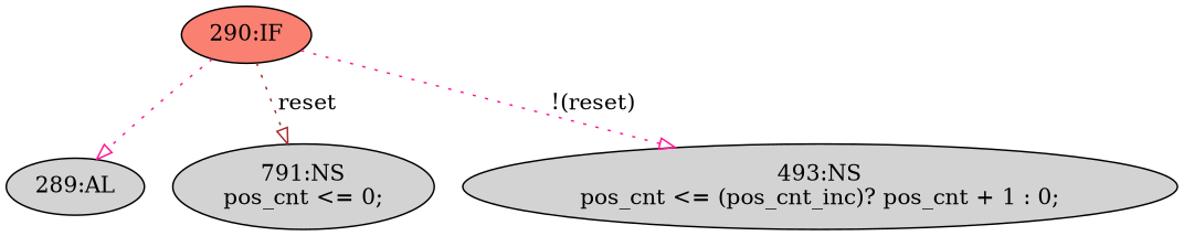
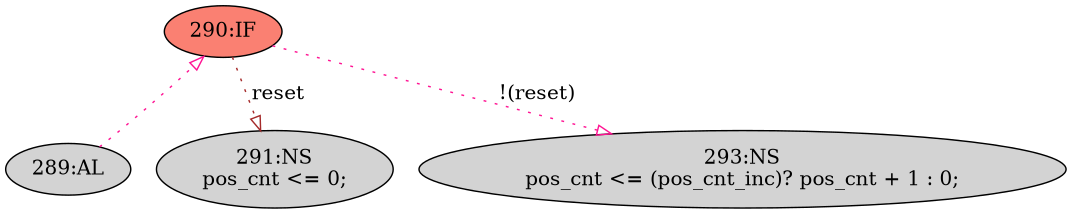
  strict digraph {
    node [fillcolor=lightgrey statements="[]" style=filled typ=NonblockingSubstitution]
    edge [arrowhead=onormal color=deeppink cond="['reset']" lineno=290 style=dotted]
-   n1 [ast="<pyverilog.vparser.ast.NonblockingSubstitution object at 0x7f2608cee390>" label="791:NS\npos_cnt <= 0;" statements="[<pyverilog.vparser.ast.NonblockingSubstitution object at 0x7f2608cee390>]"]
+   n1 [ast="<pyverilog.vparser.ast.NonblockingSubstitution object at 0x7f2608cee390>" label="291:NS\npos_cnt <= 0;" statements="[<pyverilog.vparser.ast.NonblockingSubstitution object at 0x7f2608cee390>]"]
    n2 [ast="<pyverilog.vparser.ast.Always object at 0x7f2608cee690>" clk_sens=True label="289:AL" sens="['mdc', 'reset']" typ=Always use_var="['reset', 'pos_cnt_inc', 'pos_cnt']"]
    n3 [ast="<pyverilog.vparser.ast.IfStatement object at 0x7f2608cee810>" fillcolor=salmon label="290:IF" typ=IfStatement]
-   n4 [ast="<pyverilog.vparser.ast.NonblockingSubstitution object at 0x7f2608cee890>" label="493:NS\npos_cnt <= (pos_cnt_inc)? pos_cnt + 1 : 0;" statements="[<pyverilog.vparser.ast.NonblockingSubstitution object at 0x7f2608cee890>]"]
-   n3 -> n2 [cond="[]" lineno=None]
+   n4 [ast="<pyverilog.vparser.ast.NonblockingSubstitution object at 0x7f2608cee890>" label="293:NS\npos_cnt <= (pos_cnt_inc)? pos_cnt + 1 : 0;" statements="[<pyverilog.vparser.ast.NonblockingSubstitution object at 0x7f2608cee890>]"]
+   n2 -> n3 [cond="[]" lineno=None]
    n3 -> n1 [color=brown label=reset]
    n3 -> n4 [label="!(reset)"]
  }
